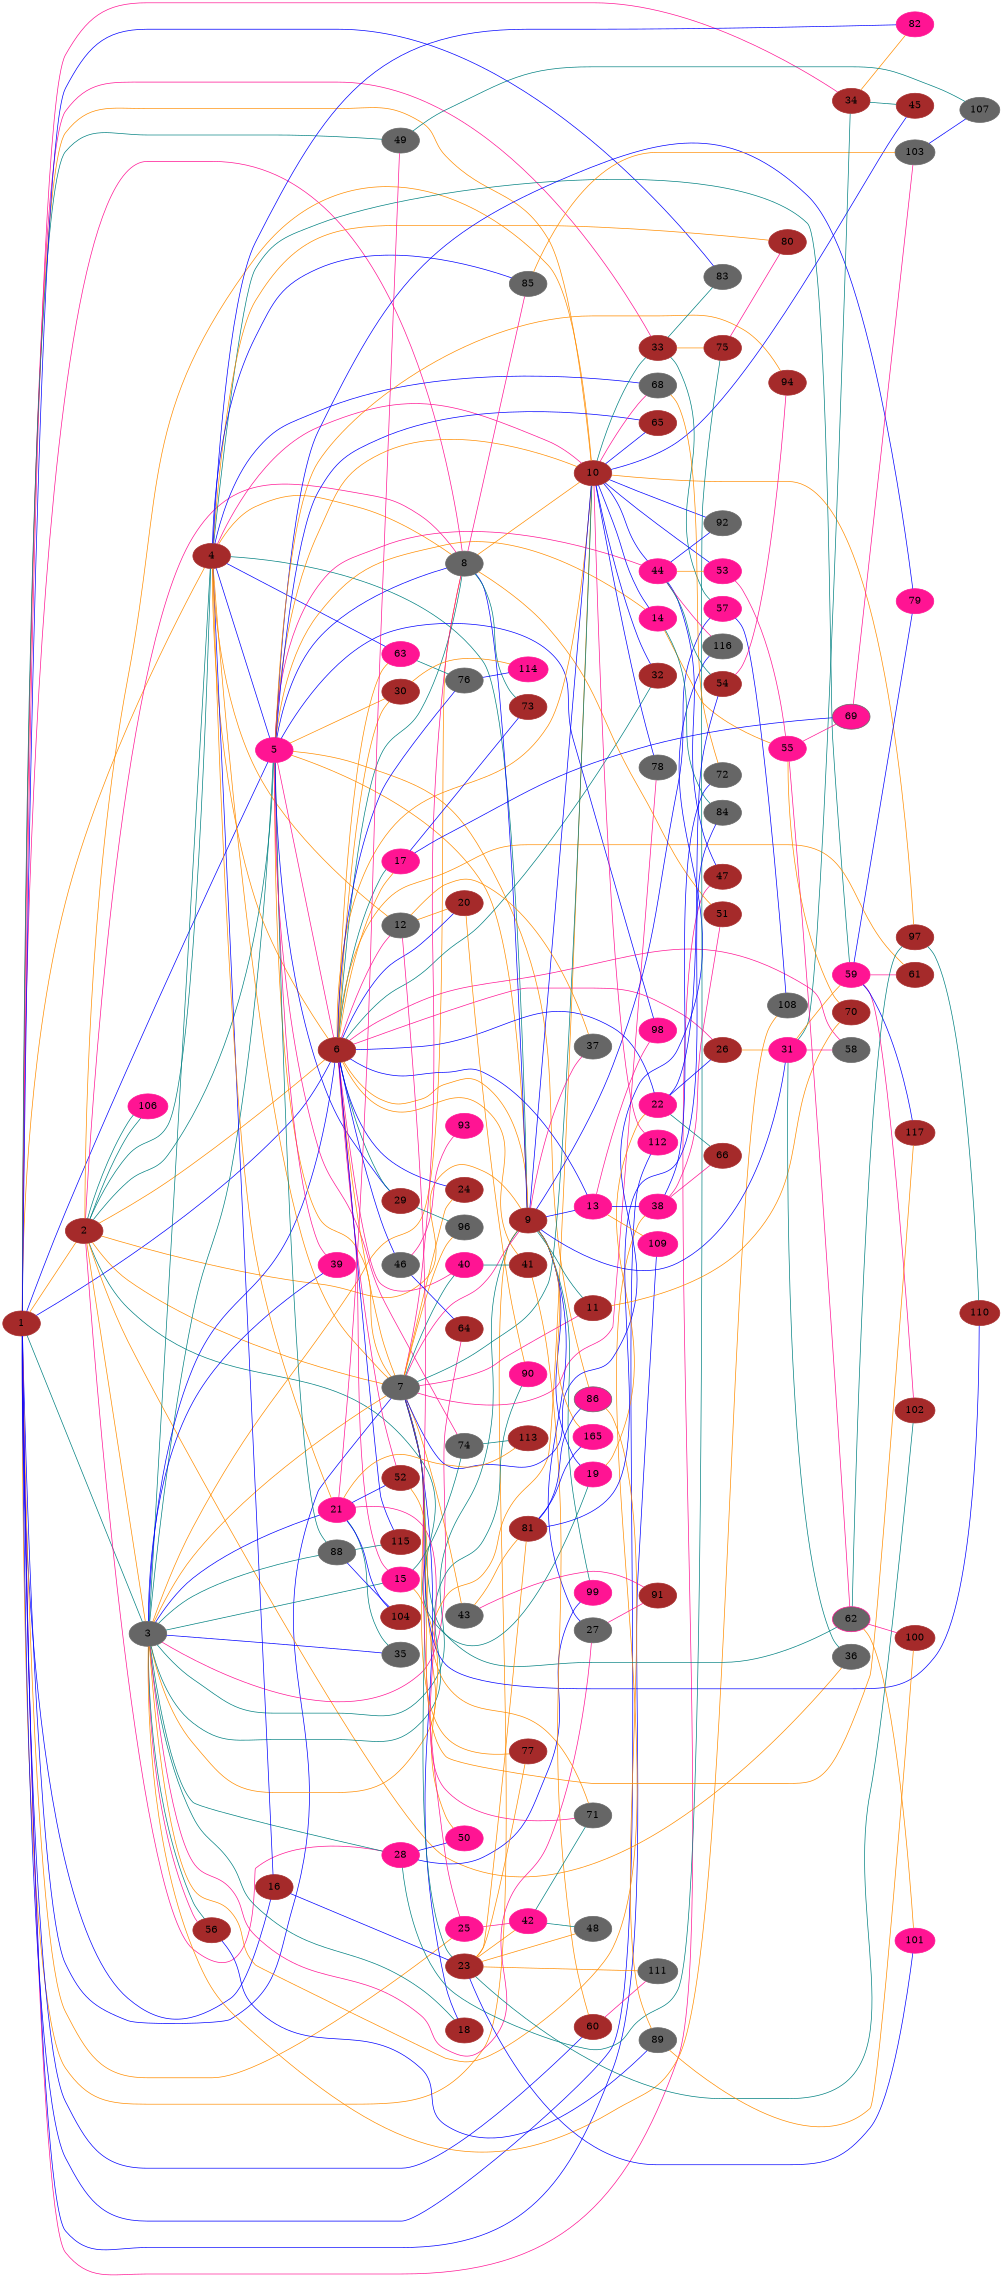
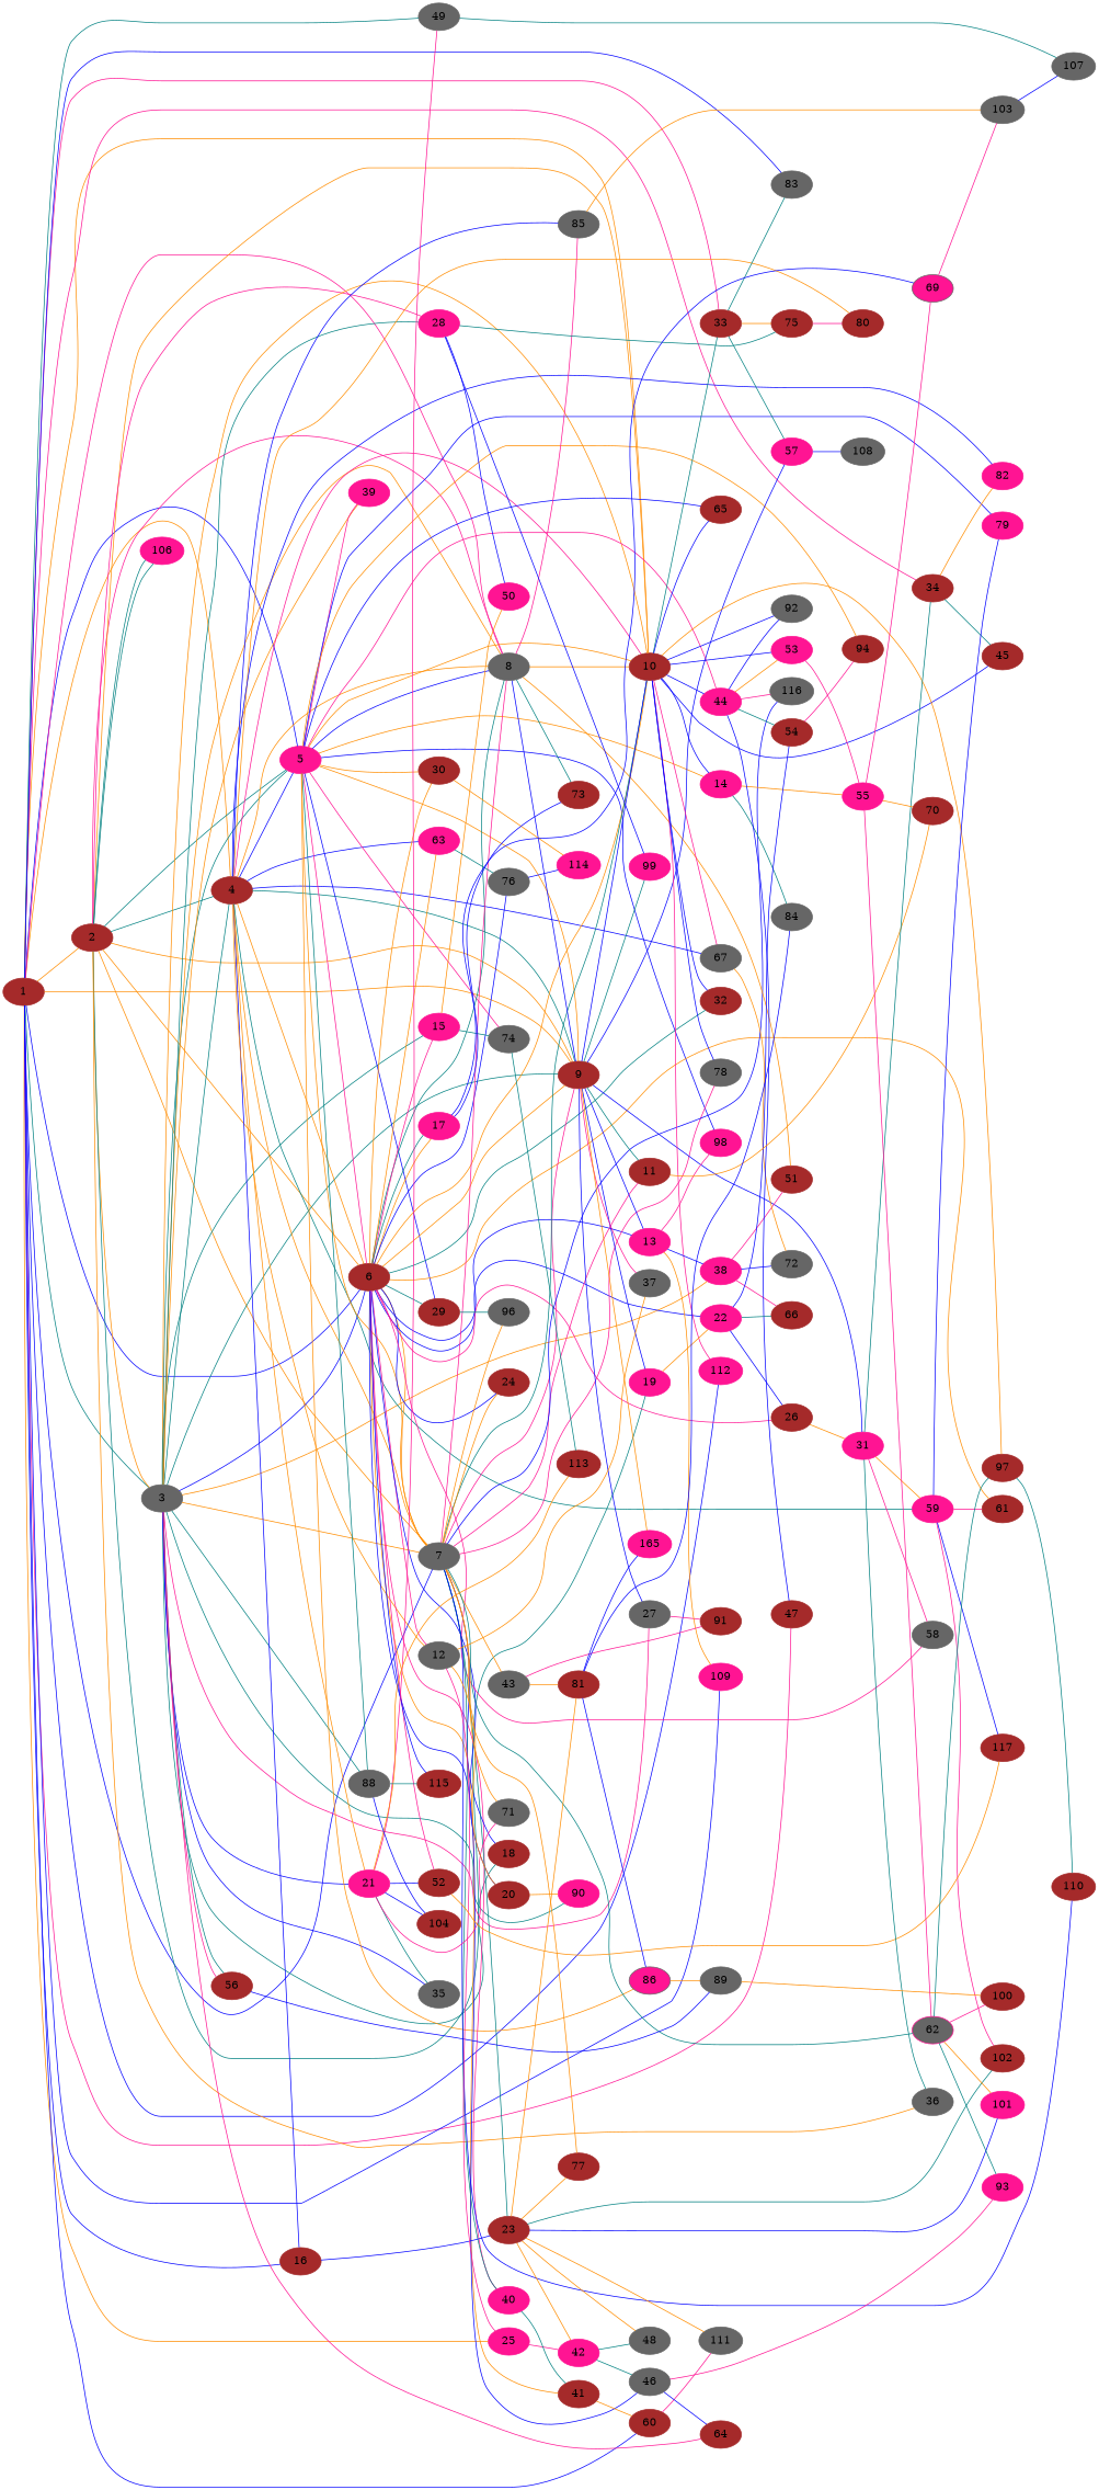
  graph {
    rankdir=LR
    node [color=brown style=filled]
    edge [color=darkorange]
    1
    2
    3 [color=gray40]
    4
    5 [color=deeppink]
    6
    7 [color=gray40]
    8 [color=gray40]
    9
    10
    16
    25 [color=deeppink]
    33
    34
    47
    49 [color=gray40]
    60
    83 [color=gray40]
    109 [color=deeppink]
    112 [color=deeppink]
    19 [color=deeppink]
    28 [color=deeppink]
    36 [color=gray40]
    106 [color=deeppink]
    15 [color=deeppink]
    18
    21 [color=deeppink]
    27 [color=gray40]
    35 [color=gray40]
    38 [color=deeppink]
    39 [color=deeppink]
    56
    64
    88 [color=gray40]
    90 [color=deeppink]
    108 [color=gray40]
    12 [color=gray40]
    59 [color=deeppink]
    63 [color=deeppink]
-   67 [color=gray40 label=68]
+   67 [color=gray40]
    80
    82 [color=deeppink]
    85 [color=gray40]
    14 [color=deeppink]
    29
    30
    44 [color=deeppink]
    65
    74 [color=gray40]
    79 [color=deeppink]
    86 [color=gray40 fillcolor=deeppink]
    94
    98 [color=deeppink]
    13 [color=deeppink]
    17 [color=deeppink]
    20
    22 [color=deeppink]
    24
    26
    32
    40 [color=deeppink]
    41
    46 [color=gray40]
    52
    58 [color=gray40]
    61
    76 [color=gray40]
    115
    43 [color=gray40]
    11
    23
    62 [color=deeppink fillcolor=gray40]
    71 [color=gray40]
    77
    78 [color=gray40]
    96 [color=gray40]
    110
    116 [color=gray40]
    51
    73
    31 [color=deeppink]
    37 [color=gray40]
    57 [color=deeppink]
    99 [color=deeppink]
    n85 [color=deeppink label=165]
    45
    53 [color=deeppink]
    92 [color=gray40]
    97
    42 [color=deeppink]
    75
    107 [color=gray40]
    111 [color=gray40]
    50 [color=deeppink]
    104
    113
    91
    66
    72 [color=gray40]
    81
    89 [color=gray40]
    102
    117
    103 [color=gray40]
    55 [color=deeppink]
    84 [color=gray40]
    114 [color=deeppink]
    54
    69 [color=gray40 fillcolor=deeppink]
    93 [color=deeppink]
    70
    48 [color=gray40]
    101 [color=deeppink]
    100
    1 -- 2
    1 -- 3 [color=teal]
    1 -- 4
    1 -- 5 [color=blue]
    1 -- 6 [color=blue]
    1 -- 7 [color=blue]
    1 -- 8 [color=deeppink]
    1 -- 9
    1 -- 10
    1 -- 16 [color=blue]
    1 -- 25
    1 -- 33 [color=deeppink]
    1 -- 34 [color=deeppink]
    1 -- 47 [color=deeppink]
    1 -- 49 [color=teal]
    1 -- 60 [color=blue]
    1 -- 83 [color=blue]
    1 -- 109 [color=blue]
    1 -- 112 [color=blue]
    2 -- 3
    2 -- 4 [color=teal]
    2 -- 5 [color=teal]
    2 -- 6
    2 -- 7
    2 -- 8 [color=deeppink]
    2 -- 9
    2 -- 10
    2 -- 19 [color=teal]
    2 -- 28 [color=deeppink]
    2 -- 36
    2 -- 106 [color=teal]
    2 -- 106 [color=teal]
    3 -- 4 [color=teal]
    3 -- 5 [color=teal]
    3 -- 6 [color=blue]
    3 -- 7
    3 -- 8
    3 -- 9 [color=teal]
    3 -- 10
    3 -- 28 [color=teal]
    3 -- 15 [color=teal]
    3 -- 18 [color=teal]
    3 -- 21 [color=blue]
    3 -- 27 [color=deeppink]
    3 -- 35 [color=blue]
    3 -- 38
-   3 -- 39 [color=blue]
+   3 -- 39
    3 -- 56 [color=deeppink]
    3 -- 56 [color=teal]
    3 -- 64 [color=deeppink]
    3 -- 88 [color=teal]
    3 -- 90 [color=teal]
-   3 -- 108
    4 -- 5 [color=blue]
    4 -- 6
    4 -- 7
    4 -- 8
    4 -- 9 [color=teal]
    4 -- 10 [color=deeppink]
    4 -- 16 [color=blue]
    4 -- 21
    4 -- 12
    4 -- 59 [color=teal]
    4 -- 63 [color=blue]
    4 -- 67 [color=blue]
    4 -- 80
    4 -- 82 [color=blue]
    4 -- 85 [color=blue]
    5 -- 6 [color=deeppink]
    5 -- 7
    5 -- 8 [color=blue]
    5 -- 9
    5 -- 10
    5 -- 39 [color=deeppink]
    5 -- 88 [color=teal]
    5 -- 14
    5 -- 29 [color=blue]
    5 -- 30
    5 -- 44 [color=deeppink]
    5 -- 65 [color=blue]
    5 -- 74 [color=deeppink]
    5 -- 79 [color=blue]
    5 -- 86
    5 -- 94
    5 -- 98 [color=blue]
    6 -- 7
    6 -- 8 [color=teal]
    6 -- 9
    6 -- 10
    6 -- 15 [color=deeppink]
    6 -- 12 [color=deeppink]
    6 -- 63
    6 -- 29 [color=teal]
    6 -- 30
    6 -- 13 [color=blue]
    6 -- 17
    6 -- 17 [color=teal]
    6 -- 20 [color=blue]
    6 -- 22 [color=blue]
    6 -- 24 [color=blue]
    6 -- 26 [color=deeppink]
    6 -- 32 [color=teal]
    6 -- 40 [color=deeppink]
    6 -- 41
    6 -- 46 [color=blue]
    6 -- 52 [color=deeppink]
    6 -- 58 [color=deeppink]
    6 -- 61
    6 -- 76 [color=blue]
    6 -- 115 [color=blue]
    7 -- 8 [color=deeppink]
    7 -- 9 [color=deeppink]
    7 -- 10 [color=teal]
    7 -- 18 [color=blue]
    7 -- 24
    7 -- 40 [color=teal]
    7 -- 43
    7 -- 11 [color=deeppink]
    7 -- 23 [color=teal]
    7 -- 62 [color=teal]
    7 -- 71
    7 -- 77
    7 -- 78 [color=deeppink]
    7 -- 96
    7 -- 110 [color=blue]
    7 -- 116 [color=blue]
    8 -- 9 [color=blue]
    8 -- 10
    8 -- 85 [color=deeppink]
    8 -- 51
    8 -- 73 [color=teal]
    9 -- 10 [color=blue]
    9 -- 19 [color=blue]
    9 -- 27 [color=blue]
    9 -- 13 [color=blue]
    9 -- 11 [color=teal]
    9 -- 31 [color=blue]
    9 -- 37 [color=deeppink]
    9 -- 57 [color=blue]
    9 -- 99 [color=teal]
    9 -- n85
    10 -- 33 [color=teal]
    10 -- 112 [color=deeppink]
    10 -- 67 [color=deeppink]
    10 -- 14 [color=blue]
    10 -- 44 [color=blue]
    10 -- 65 [color=blue]
    10 -- 32 [color=blue]
    10 -- 78 [color=blue]
    10 -- 45 [color=blue]
    10 -- 53 [color=blue]
    10 -- 92 [color=blue]
    10 -- 97
    16 -- 23 [color=blue]
    25 -- 42 [color=deeppink]
    33 -- 83 [color=teal]
    33 -- 57 [color=teal]
    33 -- 75
    34 -- 82
    34 -- 45 [color=teal]
    49 -- 107 [color=teal]
    60 -- 111 [color=deeppink]
    19 -- 22
    28 -- 99 [color=blue]
    28 -- 75 [color=teal]
    28 -- 50 [color=blue]
    15 -- 74 [color=teal]
    15 -- 50
    21 -- 49 [color=deeppink]
    21 -- 35 [color=teal]
    21 -- 52 [color=blue]
    21 -- 71 [color=deeppink]
    21 -- 104 [color=blue]
    21 -- 113
    27 -- 91 [color=deeppink]
    38 -- 51 [color=deeppink]
    38 -- 66 [color=deeppink]
    38 -- 72 [color=blue]
    56 -- 89 [color=blue]
    88 -- 115 [color=teal]
    88 -- 104 [color=blue]
    12 -- 25 [color=deeppink]
    12 -- 20
    12 -- 37
    59 -- 79 [color=blue]
    59 -- 61 [color=deeppink]
    59 -- 102 [color=deeppink]
    59 -- 117 [color=blue]
    63 -- 76 [color=teal]
    67 -- 72
    85 -- 103
    14 -- 55
    14 -- 84 [color=teal]
    29 -- 96 [color=teal]
    30 -- 114
    44 -- 47 [color=blue]
    44 -- 116 [color=deeppink]
    44 -- 53
    44 -- 92 [color=blue]
    44 -- 54 [color=teal]
    74 -- 113 [color=teal]
    86 -- 89
    13 -- 109
    13 -- 38 [color=blue]
    13 -- 98 [color=deeppink]
    17 -- 73 [color=blue]
    17 -- 69 [color=blue]
    20 -- 90
    22 -- 26 [color=blue]
    22 -- 66 [color=teal]
    22 -- 54 [color=blue]
    26 -- 31
    40 -- 41 [color=teal]
    41 -- 60
    46 -- 64 [color=blue]
    46 -- 93 [color=deeppink]
    52 -- 117
    76 -- 114 [color=blue]
    43 -- 91 [color=deeppink]
    43 -- 81
    11 -- 70
    23 -- 77
    23 -- 42
    23 -- 111
    23 -- 81
    23 -- 102 [color=teal]
    23 -- 48
    23 -- 101 [color=blue]
    62 -- 97 [color=teal]
+   62 -- 93 [color=teal]
    62 -- 101
    62 -- 100 [color=deeppink]
    31 -- 34 [color=teal]
    31 -- 36 [color=teal]
    31 -- 59
    31 -- 58 [color=deeppink]
    57 -- 108 [color=blue]
    53 -- 55 [color=deeppink]
    97 -- 110 [color=teal]
-   42 -- 71 [color=teal]
+   42 -- 46 [color=teal]
    42 -- 48 [color=teal]
    75 -- 80 [color=deeppink]
    81 -- 86 [color=blue]
    81 -- n85 [color=blue]
    81 -- 84 [color=blue]
    89 -- 100
    103 -- 107 [color=blue]
    55 -- 62 [color=deeppink]
    55 -- 69 [color=deeppink]
    55 -- 70
    54 -- 94 [color=deeppink]
    69 -- 103 [color=deeppink]
  }
